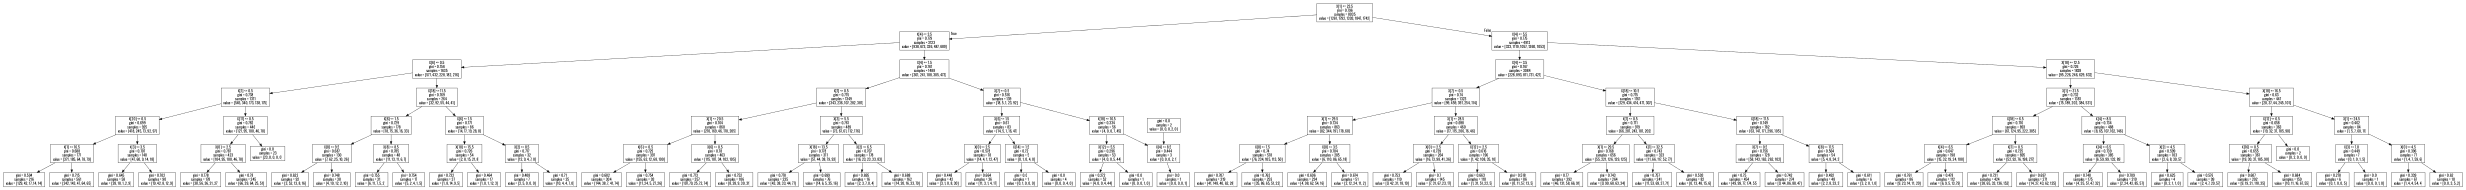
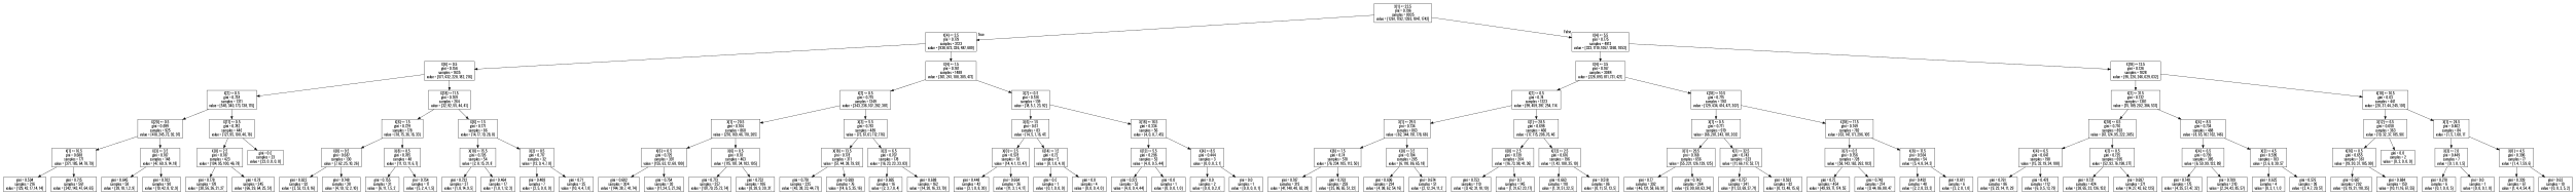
  digraph {
    fontname=Oswald
    node [fontname=Oswald shape=box]
    edge [fontname=Oswald]
    n1 [label="X[1] <= 23.5\ngini = 0.796\nsamples = 8035\nvalue = [1261, 1792, 1393, 1847, 1742]"]
    n2 [label="X[4] <= 3.5\ngini = 0.779\nsamples = 3123\nvalue = [938, 673, 336, 487, 689]"]
    n3 [label="X[4] <= 5.5\ngini = 0.775\nsamples = 4912\nvalue = [323, 1119, 1057, 1360, 1053]"]
    n4 [label="X[6] <= 0.5\ngini = 0.756\nsamples = 1635\nvalue = [577, 432, 228, 182, 216]"]
    n5 [label="X[4] <= 7.5\ngini = 0.767\nsamples = 1488\nvalue = [361, 241, 108, 305, 473]"]
    n6 [label="X[4] <= 3.5\ngini = 0.767\nsamples = 3084\nvalue = [228, 893, 811, 731, 421]"]
    n7 [label="X[18] <= 12.5\ngini = 0.726\nsamples = 1828\nvalue = [95, 226, 246, 629, 632]"]
    n8 [label="X[7] <= 0.5\ngini = 0.738\nsamples = 1371\nvalue = [545, 340, 173, 138, 175]"]
    n9 [label="X[18] <= 11.5\ngini = 0.769\nsamples = 264\nvalue = [32, 92, 55, 44, 41]"]
    n10 [label="X[7] <= 0.5\ngini = 0.775\nsamples = 1349\nvalue = [343, 236, 107, 282, 381]"]
    n11 [label="X[7] <= 0.5\ngini = 0.516\nsamples = 139\nvalue = [18, 5, 1, 23, 92]"]
    n12 [label="X[20] <= 0.5\ngini = 0.699\nsamples = 925\nvalue = [418, 245, 73, 92, 97]"]
    n13 [label="X[17] <= 0.5\ngini = 0.782\nsamples = 446\nvalue = [127, 95, 100, 46, 78]"]
    n14 [label="X[6] <= 1.5\ngini = 0.729\nsamples = 178\nvalue = [18, 75, 36, 16, 33]"]
    n15 [label="X[6] <= 1.5\ngini = 0.771\nsamples = 86\nvalue = [14, 17, 19, 28, 8]"]
    n16 [label="X[1] <= 16.5\ngini = 0.688\nsamples = 777\nvalue = [371, 185, 64, 78, 79]"]
    n17 [label="X[3] <= 3.5\ngini = 0.707\nsamples = 148\nvalue = [47, 60, 9, 14, 18]"]
    n18 [label="X[0] <= 2.5\ngini = 0.787\nsamples = 423\nvalue = [104, 95, 100, 46, 78]"]
    n19 [label="gini = 0.0\nsamples = 23\nvalue = [23, 0, 0, 0, 0]"]
    n20 [label="gini = 0.594\nsamples = 216\nvalue = [129, 42, 17, 14, 14]"]
    n21 [label="gini = 0.715\nsamples = 561\nvalue = [242, 143, 47, 64, 65]"]
    n22 [label="gini = 0.645\nsamples = 58\nvalue = [28, 18, 1, 2, 9]"]
    n23 [label="gini = 0.702\nsamples = 90\nvalue = [19, 42, 8, 12, 9]"]
    n24 [label="gini = 0.778\nsamples = 178\nvalue = [38, 56, 36, 21, 27]"]
    n25 [label="gini = 0.78\nsamples = 245\nvalue = [66, 39, 64, 25, 51]"]
    n26 [label="X[8] <= 9.5\ngini = 0.687\nsamples = 130\nvalue = [7, 62, 25, 10, 26]"]
    n27 [label="X[8] <= 8.5\ngini = 0.785\nsamples = 48\nvalue = [11, 13, 11, 6, 7]"]
    n28 [label="X[18] <= 15.5\ngini = 0.726\nsamples = 54\nvalue = [2, 8, 15, 21, 8]"]
    n29 [label="X[2] <= 8.5\ngini = 0.717\nsamples = 32\nvalue = [12, 9, 4, 7, 0]"]
    n30 [label="gini = 0.622\nsamples = 92\nvalue = [3, 52, 13, 8, 16]"]
    n31 [label="gini = 0.748\nsamples = 38\nvalue = [4, 10, 12, 2, 10]"]
    n32 [label="gini = 0.755\nsamples = 31\nvalue = [6, 11, 7, 5, 2]"]
    n33 [label="gini = 0.754\nsamples = 17\nvalue = [5, 2, 4, 1, 5]"]
    n34 [label="gini = 0.732\nsamples = 37\nvalue = [1, 8, 14, 9, 5]"]
    n35 [label="gini = 0.464\nsamples = 17\nvalue = [1, 0, 1, 12, 3]"]
    n36 [label="gini = 0.408\nsamples = 7\nvalue = [2, 5, 0, 0, 0]"]
    n37 [label="gini = 0.71\nsamples = 25\nvalue = [10, 4, 4, 7, 0]"]
    n38 [label="X[1] <= 20.5\ngini = 0.764\nsamples = 860\nvalue = [270, 169, 46, 170, 205]"]
    n39 [label="X[3] <= 5.5\ngini = 0.761\nsamples = 489\nvalue = [73, 67, 61, 112, 176]"]
    n40 [label="X[6] <= 1.5\ngini = 0.61\nsamples = 83\nvalue = [14, 5, 1, 16, 47]"]
    n41 [label="X[18] <= 16.5\ngini = 0.334\nsamples = 56\nvalue = [4, 0, 0, 7, 45]"]
    n42 [label="X[6] <= 0.5\ngini = 0.729\nsamples = 397\nvalue = [155, 62, 12, 68, 100]"]
    n43 [label="X[6] <= 0.5\ngini = 0.78\nsamples = 463\nvalue = [115, 107, 34, 102, 105]"]
    n44 [label="X[18] <= 13.5\ngini = 0.778\nsamples = 311\nvalue = [57, 44, 38, 79, 93]"]
    n45 [label="X[2] <= 6.5\ngini = 0.707\nsamples = 178\nvalue = [16, 23, 23, 33, 83]"]
    n46 [label="gini = 0.682\nsamples = 304\nvalue = [144, 38, 7, 41, 74]"]
    n47 [label="gini = 0.754\nsamples = 93\nvalue = [11, 24, 5, 27, 26]"]
    n48 [label="gini = 0.773\nsamples = 357\nvalue = [107, 79, 25, 72, 74]"]
    n49 [label="gini = 0.752\nsamples = 106\nvalue = [8, 28, 9, 30, 31]"]
    n50 [label="gini = 0.778\nsamples = 235\nvalue = [43, 38, 33, 44, 77]"]
    n51 [label="gini = 0.699\nsamples = 76\nvalue = [14, 6, 5, 35, 16]"]
    n52 [label="gini = 0.695\nsamples = 16\nvalue = [2, 3, 7, 0, 4]"]
    n53 [label="gini = 0.688\nsamples = 162\nvalue = [14, 20, 16, 33, 79]"]
    n54 [label="X[0] <= 2.5\ngini = 0.578\nsamples = 78\nvalue = [14, 4, 1, 12, 47]"]
    n55 [label="X[14] <= 1.5\ngini = 0.72\nsamples = 5\nvalue = [0, 1, 0, 4, 0]"]
    n56 [label="X[12] <= 5.5\ngini = 0.296\nsamples = 53\nvalue = [4, 0, 0, 5, 44]"]
    n57 [label="X[4] <= 8.5\ngini = 0.444\nsamples = 3\nvalue = [0, 0, 0, 2, 1]"]
    n58 [label="gini = 0.448\nsamples = 42\nvalue = [3, 1, 0, 8, 30]"]
    n59 [label="gini = 0.664\nsamples = 36\nvalue = [11, 3, 1, 4, 17]"]
    n60 [label="gini = 0.0\nsamples = 1\nvalue = [0, 1, 0, 0, 0]"]
    n61 [label="gini = 0.0\nsamples = 4\nvalue = [0, 0, 0, 4, 0]"]
    n62 [label="gini = 0.272\nsamples = 52\nvalue = [4, 0, 0, 4, 44]"]
    n63 [label="gini = 0.0\nsamples = 1\nvalue = [0, 0, 0, 1, 0]"]
    n64 [label="gini = 0.0\nsamples = 2\nvalue = [0, 0, 0, 2, 0]"]
    n65 [label="gini = 0.0\nsamples = 1\nvalue = [0, 0, 0, 0, 1]"]
    n66 [label="X[7] <= 0.5\ngini = 0.74\nsamples = 1323\nvalue = [99, 459, 397, 254, 114]"]
    n67 [label="X[18] <= 10.5\ngini = 0.775\nsamples = 1761\nvalue = [129, 434, 414, 477, 307]"]
    n68 [label="X[1] <= 31.5\ngini = 0.732\nsamples = 1381\nvalue = [75, 189, 202, 384, 531]"]
    n69 [label="X[18] <= 16.5\ngini = 0.63\nsamples = 447\nvalue = [20, 37, 44, 245, 101]"]
    n70 [label="X[1] <= 29.5\ngini = 0.734\nsamples = 863\nvalue = [82, 344, 191, 178, 68]"]
    n71 [label="X[1] <= 28.5\ngini = 0.698\nsamples = 460\nvalue = [17, 115, 206, 76, 46]"]
    n72 [label="X[7] <= 0.5\ngini = 0.771\nsamples = 979\nvalue = [66, 287, 243, 181, 202]"]
    n73 [label="X[18] <= 17.5\ngini = 0.749\nsamples = 782\nvalue = [63, 147, 171, 296, 105]"]
    n74 [label="X[8] <= 7.5\ngini = 0.74\nsamples = 578\nvalue = [76, 234, 105, 113, 50]"]
    n75 [label="X[0] <= 3.5\ngini = 0.704\nsamples = 285\nvalue = [6, 110, 86, 65, 18]"]
    n76 [label="X[0] <= 2.5\ngini = 0.739\nsamples = 264\nvalue = [16, 73, 98, 41, 36]"]
    n77 [label="X[12] <= 2.5\ngini = 0.616\nsamples = 196\nvalue = [1, 42, 108, 35, 10]"]
    n78 [label="gini = 0.707\nsamples = 319\nvalue = [41, 148, 40, 62, 28]"]
    n79 [label="gini = 0.763\nsamples = 259\nvalue = [35, 86, 65, 51, 22]"]
    n80 [label="gini = 0.696\nsamples = 234\nvalue = [4, 98, 62, 54, 16]"]
    n81 [label="gini = 0.674\nsamples = 51\nvalue = [2, 12, 24, 11, 2]"]
    n82 [label="gini = 0.753\nsamples = 119\nvalue = [9, 42, 31, 18, 19]"]
    n83 [label="gini = 0.7\nsamples = 145\nvalue = [7, 31, 67, 23, 17]"]
    n84 [label="gini = 0.663\nsamples = 110\nvalue = [1, 31, 51, 22, 5]"]
    n85 [label="gini = 0.518\nsamples = 86\nvalue = [0, 11, 57, 13, 5]"]
    n86 [label="X[1] <= 29.5\ngini = 0.768\nsamples = 656\nvalue = [55, 221, 126, 129, 125]"]
    n87 [label="X[1] <= 32.5\ngini = 0.743\nsamples = 323\nvalue = [11, 66, 117, 52, 77]"]
    n88 [label="X[7] <= 0.5\ngini = 0.756\nsamples = 728\nvalue = [58, 143, 163, 262, 102]"]
    n89 [label="X[8] <= 11.5\ngini = 0.564\nsamples = 54\nvalue = [5, 4, 8, 34, 3]"]
    n90 [label="gini = 0.77\nsamples = 392\nvalue = [46, 131, 58, 66, 91]"]
    n91 [label="gini = 0.743\nsamples = 264\nvalue = [9, 90, 68, 63, 34]"]
    n92 [label="gini = 0.757\nsamples = 241\nvalue = [11, 53, 69, 37, 71]"]
    n93 [label="gini = 0.593\nsamples = 82\nvalue = [0, 13, 48, 15, 6]"]
    n94 [label="gini = 0.75\nsamples = 454\nvalue = [49, 99, 77, 174, 55]"]
    n95 [label="gini = 0.742\nsamples = 274\nvalue = [9, 44, 86, 88, 47]"]
    n96 [label="gini = 0.492\nsamples = 48\nvalue = [2, 2, 8, 33, 3]"]
    n97 [label="gini = 0.611\nsamples = 6\nvalue = [3, 2, 0, 1, 0]"]
    n98 [label="X[18] <= 6.5\ngini = 0.716\nsamples = 893\nvalue = [67, 124, 95, 222, 385]"]
    n99 [label="X[4] <= 8.5\ngini = 0.734\nsamples = 488\nvalue = [8, 65, 107, 162, 146]"]
    n100 [label="X[12] <= 6.5\ngini = 0.658\nsamples = 363\nvalue = [19, 32, 37, 185, 90]"]
    n101 [label="X[1] <= 24.5\ngini = 0.462\nsamples = 84\nvalue = [1, 5, 7, 60, 11]"]
    n102 [label="X[4] <= 6.5\ngini = 0.647\nsamples = 198\nvalue = [15, 32, 19, 24, 108]"]
    n103 [label="X[7] <= 0.5\ngini = 0.725\nsamples = 695\nvalue = [52, 92, 76, 198, 277]"]
    n104 [label="X[4] <= 6.5\ngini = 0.739\nsamples = 385\nvalue = [6, 59, 99, 132, 89]"]
    n105 [label="X[2] <= 4.5\ngini = 0.599\nsamples = 103\nvalue = [2, 6, 8, 30, 57]"]
    n106 [label="gini = 0.761\nsamples = 86\nvalue = [9, 23, 14, 11, 29]"]
    n107 [label="gini = 0.478\nsamples = 112\nvalue = [6, 9, 5, 13, 79]"]
    n108 [label="gini = 0.731\nsamples = 424\nvalue = [38, 65, 33, 136, 152]"]
    n109 [label="gini = 0.697\nsamples = 271\nvalue = [14, 27, 43, 62, 125]"]
    n110 [label="gini = 0.748\nsamples = 175\nvalue = [4, 35, 57, 47, 32]"]
    n111 [label="gini = 0.709\nsamples = 210\nvalue = [2, 24, 42, 85, 57]"]
    n112 [label="gini = 0.625\nsamples = 4\nvalue = [0, 2, 1, 1, 0]"]
    n113 [label="gini = 0.576\nsamples = 99\nvalue = [2, 4, 7, 29, 57]"]
    n114 [label="X[16] <= 0.5\ngini = 0.655\nsamples = 361\nvalue = [19, 30, 37, 185, 90]"]
    n115 [label="gini = 0.0\nsamples = 2\nvalue = [0, 2, 0, 0, 0]"]
    n116 [label="X[3] <= 7.0\ngini = 0.449\nsamples = 7\nvalue = [0, 1, 0, 1, 5]"]
    n117 [label="X[0] <= 4.5\ngini = 0.396\nsamples = 77\nvalue = [1, 4, 7, 59, 6]"]
    n118 [label="gini = 0.607\nsamples = 202\nvalue = [9, 19, 21, 118, 35]"]
    n119 [label="gini = 0.684\nsamples = 159\nvalue = [10, 11, 16, 67, 55]"]
    n120 [label="gini = 0.278\nsamples = 6\nvalue = [0, 1, 0, 0, 5]"]
    n121 [label="gini = 0.0\nsamples = 1\nvalue = [0, 0, 0, 1, 0]"]
    n122 [label="gini = 0.339\nsamples = 67\nvalue = [1, 4, 4, 54, 4]"]
    n123 [label="gini = 0.62\nsamples = 10\nvalue = [0, 0, 3, 5, 2]"]
    n1 -> n2 [headlabel=True labelangle=45 labeldistance=2.5]
    n1 -> n3 [headlabel=False labelangle=-45 labeldistance=2.5]
    n2 -> n4
    n2 -> n5
    n3 -> n6
    n3 -> n7
    n4 -> n8
    n4 -> n9
    n5 -> n10
    n5 -> n11
    n6 -> n66
    n6 -> n67
    n7 -> n68
    n7 -> n69
    n8 -> n12
    n8 -> n13
    n9 -> n14
    n9 -> n15
    n10 -> n38
    n10 -> n39
    n11 -> n40
    n11 -> n41
    n12 -> n16
    n12 -> n17
    n13 -> n18
    n13 -> n19
    n14 -> n26
    n14 -> n27
    n15 -> n28
    n15 -> n29
    n16 -> n20
    n16 -> n21
    n17 -> n22
    n17 -> n23
    n18 -> n24
    n18 -> n25
    n26 -> n30
    n26 -> n31
    n27 -> n32
    n27 -> n33
    n28 -> n34
    n28 -> n35
    n29 -> n36
    n29 -> n37
    n38 -> n42
    n38 -> n43
    n39 -> n44
    n39 -> n45
    n40 -> n54
    n40 -> n55
    n41 -> n56
    n41 -> n57
    n42 -> n46
    n42 -> n47
    n43 -> n48
    n43 -> n49
    n44 -> n50
    n44 -> n51
    n45 -> n52
    n45 -> n53
    n54 -> n58
    n54 -> n59
    n55 -> n60
    n55 -> n61
    n56 -> n62
    n56 -> n63
-   n64 -> n57
+   n57 -> n64
    n57 -> n65
    n66 -> n70
    n66 -> n71
    n67 -> n72
    n67 -> n73
    n68 -> n98
    n68 -> n99
    n69 -> n100
    n69 -> n101
    n70 -> n74
    n70 -> n75
    n71 -> n76
    n71 -> n77
    n72 -> n86
    n72 -> n87
    n73 -> n88
    n73 -> n89
    n74 -> n78
    n74 -> n79
    n75 -> n80
    n75 -> n81
    n76 -> n82
    n76 -> n83
    n77 -> n84
    n77 -> n85
    n86 -> n90
    n86 -> n91
    n87 -> n92
    n87 -> n93
    n88 -> n94
    n88 -> n95
    n89 -> n96
    n89 -> n97
    n98 -> n102
    n98 -> n103
    n99 -> n104
    n99 -> n105
    n100 -> n114
    n100 -> n115
    n101 -> n116
    n101 -> n117
    n102 -> n106
    n102 -> n107
    n103 -> n108
    n103 -> n109
    n104 -> n110
    n104 -> n111
    n105 -> n112
    n105 -> n113
    n114 -> n118
    n114 -> n119
    n116 -> n120
    n116 -> n121
    n117 -> n122
    n117 -> n123
  }
